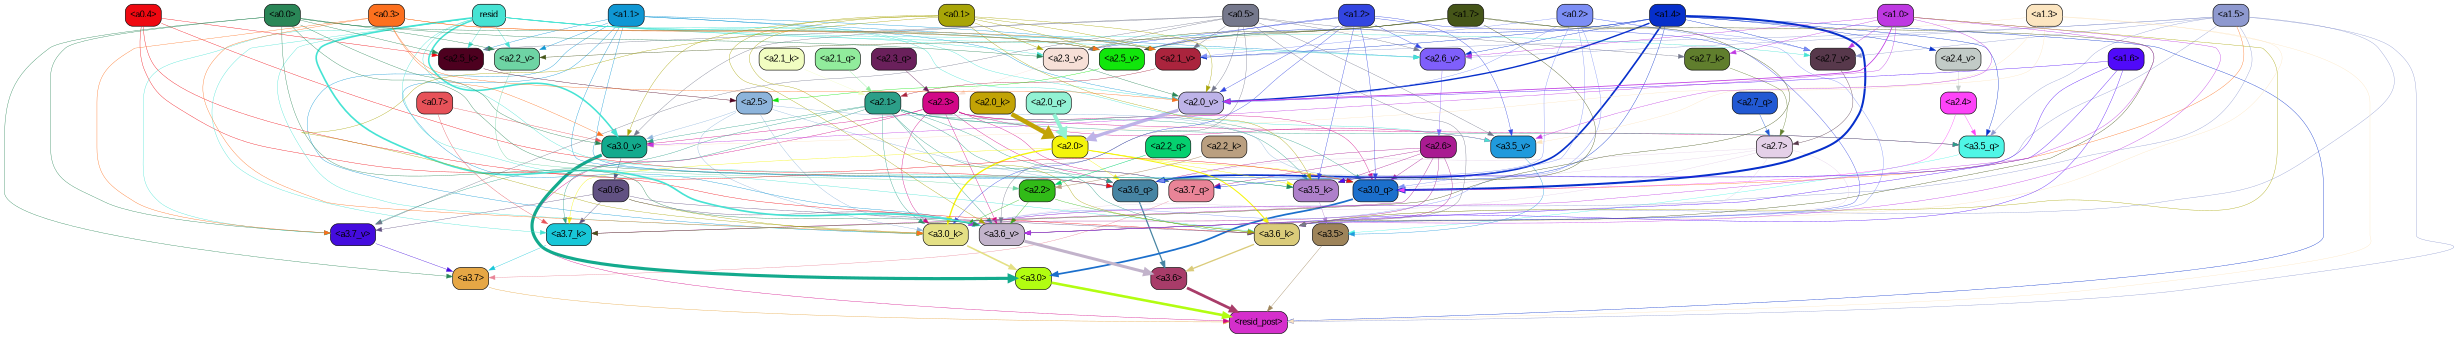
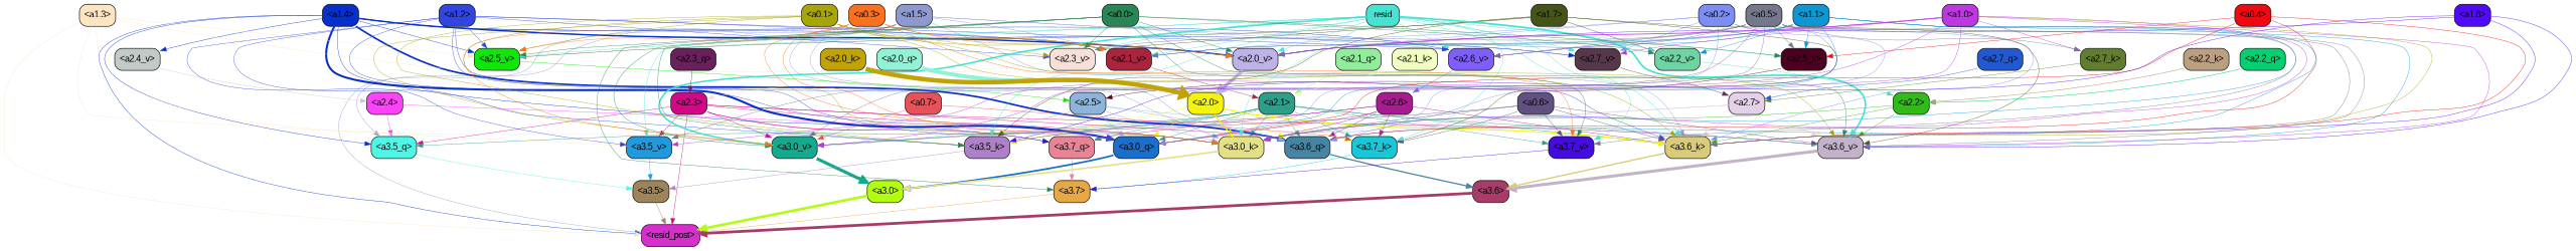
  strict digraph {
    fontname="Liberation Sans"
    splines=true
    node [color=black fontname="Liberation Sans" shape=box style="filled, rounded"]
    edge [color="#46e3d3" fontname="Liberation Sans" penwidth=0.6]
    "<a3.7>" [fillcolor="#e6a745"]
    "<resid_post>" [fillcolor="#d52fcc"]
    "<a3.6>" [fillcolor="#a83c69"]
    "<a3.5>" [fillcolor="#9e845a"]
    "<a3.0>" [fillcolor="#b2fd11"]
    "<a2.3>" [fillcolor="#d20887"]
    "<a3.7_q>" [fillcolor="#e98497"]
    "<a3.6_q>" [fillcolor="#4684a3"]
    "<a3.5_q>" [fillcolor="#4ff6e6"]
    "<a3.0_q>" [fillcolor="#1b6fcc"]
    "<a3.0_k>" [fillcolor="#e4e085"]
    "<a3.6_v>" [fillcolor="#c2b3cb"]
    "<a3.5_v>" [fillcolor="#209adc"]
    "<a3.0_v>" [fillcolor="#13aa8d"]
    "<a1.5>" [fillcolor="#8e99cf"]
    "<a3.6_k>" [fillcolor="#dacb7a"]
    "<a2.7_v>" [fillcolor="#57384b"]
    "<a2.6_v>" [fillcolor="#7f5ffb"]
    "<a2.1_v>" [fillcolor="#aa243d"]
    "<a2.7>" [fillcolor="#e4d0e8"]
    "<a2.6>" [fillcolor="#a91b91"]
    "<a2.1>" [fillcolor="#2c9f88"]
    "<a3.7_k>" [fillcolor="#18c7d8"]
    "<a3.5_k>" [fillcolor="#ae80ca"]
    "<a3.7_v>" [fillcolor="#440cde"]
    "<a1.4>" [fillcolor="#062fcb"]
    "<a2.5_v>" [fillcolor="#11e60b"]
    "<a2.4_v>" [fillcolor="#c2cbc7"]
    "<a2.0_v>" [fillcolor="#bdb3e8"]
    "<a2.5>" [fillcolor="#8db4db"]
    "<a2.4>" [fillcolor="#fd43f8"]
    "<a2.0>" [fillcolor="#f4f40b"]
    "<a1.3>" [fillcolor="#fce5c0"]
    "<a1.1>" [fillcolor="#0f97d4"]
    "<a2.5_k>" [fillcolor="#4d001f"]
    "<a2.2_v>" [fillcolor="#6ed4a4"]
    "<a2.2>" [fillcolor="#31bb18"]
    "<a0.4>" [fillcolor="#ef0911"]
    "<a0.2>" [fillcolor="#7c8ef5"]
    "<a1.2>" [fillcolor="#3245e1"]
    "<a2.3_v>" [fillcolor="#f7e0d7"]
    "<a1.7>" [fillcolor="#455518"]
    "<a0.7>" [fillcolor="#e75259"]
    "<a0.6>" [fillcolor="#615182"]
    n45 [fillcolor="#46e3d3" label=resid]
    "<a1.6>" [fillcolor="#500af9"]
    "<a1.0>" [fillcolor="#be38e2"]
    "<a2.7_k>" [fillcolor="#607e2d"]
    "<a0.5>" [fillcolor="#75788c"]
    "<a0.1>" [fillcolor="#a8a507"]
    "<a0.0>" [fillcolor="#2a8657"]
    "<a0.3>" [fillcolor="#fd701e"]
    "<a2.7_q>" [fillcolor="#2259d3"]
    "<a2.3_q>" [fillcolor="#6a205b"]
    "<a2.2_q>" [fillcolor="#05d06f"]
    "<a2.1_q>" [fillcolor="#91ec9c"]
    "<a2.0_q>" [fillcolor="#92f2d4"]
    "<a2.2_k>" [fillcolor="#ba9f80"]
    "<a2.1_k>" [fillcolor="#f1fdc1"]
    "<a2.0_k>" [fillcolor="#c2a305"]
    "<a3.7>" -> "<resid_post>" [color="#e6a745" penwidth=0.6239100098609924]
    "<a3.6>" -> "<resid_post>" [color="#a83c69" penwidth=4.569062113761902]
    "<a3.5>" -> "<resid_post>" [color="#9e845a"]
    "<a3.0>" -> "<resid_post>" [color="#b2fd11" penwidth=4.283544182777405]
    "<a2.3>" -> "<resid_post>" [color="#d20887"]
    "<a2.3>" -> "<a3.7_q>" [color="#d20887"]
    "<a2.3>" -> "<a3.6_q>" [color="#d20887"]
    "<a2.3>" -> "<a3.5_q>" [color="#d20887"]
    "<a2.3>" -> "<a3.0_q>" [color="#d20887"]
    "<a2.3>" -> "<a3.0_k>" [color="#d20887"]
    "<a2.3>" -> "<a3.6_v>" [color="#d20887"]
    "<a2.3>" -> "<a3.5_v>" [color="#d20887"]
    "<a2.3>" -> "<a3.0_v>" [color="#d20887"]
    "<a3.7_q>" -> "<a3.7>" [color="#e98497"]
    "<a3.6_q>" -> "<a3.6>" [color="#4684a3" penwidth=2.0344843566417694]
    "<a3.5_q>" -> "<a3.5>" [color="#4ff6e6"]
    "<a3.0_q>" -> "<a3.0>" [color="#1b6fcc" penwidth=2.863015294075012]
    "<a3.0_k>" -> "<a3.0>" [color="#e4e085" penwidth=2.6323853135108948]
    "<a3.6_v>" -> "<a3.6>" [color="#c2b3cb" penwidth=4.972373723983765]
    "<a3.5_v>" -> "<a3.5>" [color="#209adc"]
    "<a3.0_v>" -> "<a3.0>" [color="#13aa8d" penwidth=5.1638524532318115]
    "<a1.5>" -> "<resid_post>" [color="#8e99cf"]
    "<a1.5>" -> "<a3.6_q>" [color="#8e99cf"]
    "<a1.5>" -> "<a3.5_q>" [color="#8e99cf"]
    "<a1.5>" -> "<a3.0_q>" [color="#fd701e"]
    "<a1.5>" -> "<a3.0_k>" [color="#8e99cf"]
    "<a1.5>" -> "<a3.6_k>" [color="#8e99cf"]
    "<a1.5>" -> "<a2.7_v>" [color="#8e99cf"]
    "<a1.5>" -> "<a2.6_v>" [color="#8e99cf"]
    "<a1.5>" -> "<a2.1_v>" [color="#8e99cf"]
    "<a3.6_k>" -> "<a3.6>" [color="#dacb7a" penwidth=2.1770318150520325]
    "<a2.7_v>" -> "<a2.7>" [color="#57384b"]
    "<a2.6_v>" -> "<a2.6>" [color="#7f5ffb"]
    "<a2.1_v>" -> "<a2.1>" [color="#aa243d"]
    "<a2.7>" -> "<a3.6_q>" [color="#e4d0e8"]
    "<a2.7>" -> "<a3.0_q>" [color="#e4d0e8"]
    "<a2.7>" -> "<a3.0_k>" [color="#e4d0e8"]
    "<a2.7>" -> "<a3.6_v>" [color="#e4d0e8"]
    "<a2.7>" -> "<a3.6_k>" [color="#e4d0e8"]
    "<a2.6>" -> "<a3.7_q>" [color="#a91b91"]
    "<a2.6>" -> "<a3.6_q>" [color="#a91b91"]
    "<a2.6>" -> "<a3.0_q>" [color="#a91b91"]
    "<a2.6>" -> "<a3.0_k>" [color="#a91b91"]
    "<a2.6>" -> "<a3.6_k>" [color="#a91b91"]
    "<a2.6>" -> "<a3.7_k>" [color="#a91b91"]
    "<a2.6>" -> "<a3.5_k>" [color="#a91b91"]
    "<a2.1>" -> "<a3.7_q>" [color="#2c9f88"]
    "<a2.1>" -> "<a3.6_q>" [color="#2c9f88"]
    "<a2.1>" -> "<a3.5_q>" [color="#2c9f88"]
    "<a2.1>" -> "<a3.0_q>" [color="#2c9f88"]
    "<a2.1>" -> "<a3.0_k>" [color="#2c9f88"]
    "<a2.1>" -> "<a3.6_v>" [color="#2c9f88"]
    "<a2.1>" -> "<a3.0_v>" [color="#2c9f88"]
    "<a2.1>" -> "<a3.6_k>" [color="#2c9f88"]
    "<a2.1>" -> "<a3.7_k>" [color="#2c9f88"]
    "<a2.1>" -> "<a3.5_k>" [color="#2c9f88"]
    "<a2.1>" -> "<a3.7_v>" [color="#2c9f88"]
    "<a3.7_k>" -> "<a3.7>" [color="#18c7d8"]
    "<a3.5_k>" -> "<a3.5>" [color="#ae80ca"]
    "<a3.7_v>" -> "<a3.7>" [color="#440cde"]
    "<a1.4>" -> "<resid_post>" [color="#062fcb"]
    "<a1.4>" -> "<a3.7_q>" [color="#062fcb"]
    "<a1.4>" -> "<a3.6_q>" [color="#062fcb" penwidth=2.7536282539367676]
    "<a1.4>" -> "<a3.5_q>" [color="#062fcb"]
    "<a1.4>" -> "<a3.0_q>" [color="#062fcb" penwidth=3.3369133472442627]
    "<a1.4>" -> "<a2.7_v>" [color="#062fcb"]
    "<a1.4>" -> "<a2.6_v>" [color="#062fcb"]
    "<a1.4>" -> "<a2.1_v>" [color="#062fcb"]
    "<a1.4>" -> "<a2.5_v>" [color="#062fcb"]
    "<a1.4>" -> "<a2.4_v>" [color="#062fcb"]
    "<a1.4>" -> "<a2.0_v>" [color="#062fcb" penwidth=2.2818827629089355]
    "<a2.5_v>" -> "<a2.5>" [color="#11e60b"]
    "<a2.4_v>" -> "<a2.4>" [color="#c2cbc7"]
    "<a2.0_v>" -> "<a2.0>" [color="#bdb3e8" penwidth=5.395828627049923]
    "<a2.5>" -> "<a3.6_q>" [color="#8db4db"]
    "<a2.5>" -> "<a3.0_q>" [color="#8db4db"]
    "<a2.5>" -> "<a3.0_k>" [color="#8db4db"]
    "<a2.5>" -> "<a3.6_v>" [color="#8db4db"]
    "<a2.5>" -> "<a3.0_v>" [color="#8db4db"]
    "<a2.4>" -> "<a3.5_q>" [color="#fd43f8"]
    "<a2.4>" -> "<a3.0_q>" [color="#fd43f8"]
    "<a2.0>" -> "<a3.6_q>" [color="#f4f40b"]
    "<a2.0>" -> "<a3.0_q>" [color="#f4f40b"]
    "<a2.0>" -> "<a3.0_k>" [color="#f4f40b" penwidth=2.239806979894638]
    "<a2.0>" -> "<a3.6_k>" [color="#f4f40b" penwidth=1.7047871947288513]
    "<a2.0>" -> "<a3.7_k>" [color="#f4f40b"]
    "<a2.0>" -> "<a3.5_k>" [color="#f4f40b"]
    "<a1.3>" -> "<resid_post>" [color="#fce5c0"]
    "<a1.3>" -> "<a3.6_v>" [color="#fce5c0"]
    "<a1.3>" -> "<a3.5_v>" [color="#fce5c0"]
    "<a1.3>" -> "<a3.0_v>" [color="#fce5c0"]
    "<a1.3>" -> "<a2.5_v>" [color="#fce5c0"]
    "<a1.1>" -> "<a3.6_q>" [color="#0f97d4"]
    "<a1.1>" -> "<a3.0_q>" [color="#0f97d4"]
    "<a1.1>" -> "<a3.0_k>" [color="#0f97d4"]
    "<a1.1>" -> "<a3.6_v>" [color="#0f97d4"]
    "<a1.1>" -> "<a2.6_v>" [color="#0f97d4"]
    "<a1.1>" -> "<a2.1_v>" [color="#0f97d4"]
    "<a1.1>" -> "<a2.0_v>" [color="#0f97d4"]
    "<a1.1>" -> "<a2.5_k>" [color="#0f97d4"]
    "<a1.1>" -> "<a2.2_v>" [color="#0f97d4"]
    "<a2.5_k>" -> "<a2.5>" [color="#4d001f"]
    "<a2.2_v>" -> "<a2.2>" [color="#6ed4a4"]
    "<a2.2>" -> "<a3.0_k>" [color="#31bb18"]
    "<a2.2>" -> "<a3.6_v>" [color="#31bb18"]
    "<a2.2>" -> "<a3.6_k>" [color="#31bb18"]
    "<a0.4>" -> "<a3.6_q>" [color="#ef0911"]
    "<a0.4>" -> "<a3.0_q>" [color="#ef0911"]
    "<a0.4>" -> "<a3.6_k>" [color="#ef0911"]
    "<a0.4>" -> "<a2.5_k>" [color="#ef0911"]
    "<a0.2>" -> "<a3.6_q>" [color="#7c8ef5"]
    "<a0.2>" -> "<a3.0_q>" [color="#7c8ef5"]
    "<a0.2>" -> "<a3.0_k>" [color="#7c8ef5"]
    "<a0.2>" -> "<a3.6_k>" [color="#7c8ef5"]
    "<a0.2>" -> "<a2.7_v>" [color="#7c8ef5"]
    "<a0.2>" -> "<a2.1_v>" [color="#7c8ef5"]
    "<a0.2>" -> "<a2.0_v>" [color="#7c8ef5"]
    "<a1.2>" -> "<a3.0_q>" [color="#3245e1"]
    "<a1.2>" -> "<a3.0_k>" [color="#3245e1"]
    "<a1.2>" -> "<a3.5_v>" [color="#3245e1"]
    "<a1.2>" -> "<a3.6_k>" [color="#3245e1"]
    "<a1.2>" -> "<a2.6_v>" [color="#3245e1"]
    "<a1.2>" -> "<a3.5_k>" [color="#3245e1"]
    "<a1.2>" -> "<a2.5_v>" [color="#3245e1"]
    "<a1.2>" -> "<a2.0_v>" [color="#3245e1"]
    "<a1.2>" -> "<a2.3_v>" [color="#3245e1"]
    "<a2.3_v>" -> "<a2.3>" [color="#f7e0d7"]
    "<a1.7>" -> "<a3.6_v>" [color="#455518"]
    "<a1.7>" -> "<a3.7_k>" [color="#455518"]
    "<a1.7>" -> "<a3.5_k>" [color="#455518"]
    "<a1.7>" -> "<a2.5_v>" [color="#455518"]
    "<a1.7>" -> "<a2.2_v>" [color="#455518"]
    "<a1.7>" -> "<a2.3_v>" [color="#455518"]
    "<a0.7>" -> "<a3.0_v>" [color="#e75259"]
    "<a0.7>" -> "<a3.7_k>" [color="#e75259"]
-   "<a0.6>" -> "<a3.0_k>" [color="#a8a507"]
+   "<a0.6>" -> "<a3.0_k>" [color="#615182"]
    "<a0.6>" -> "<a3.6_v>" [color="#615182"]
-   "<a3.0_v>" -> "<a0.6>" [color="#615182"]
+   "<a0.6>" -> "<a3.0_v>" [color="#615182"]
    "<a0.6>" -> "<a3.6_k>" [color="#615182"]
    "<a0.6>" -> "<a3.7_k>" [color="#615182"]
    "<a0.6>" -> "<a3.7_v>" [color="#615182"]
    n45 -> "<a3.0_k>"
    n45 -> "<a3.6_v>" [penwidth=2.7369276881217957]
    n45 -> "<a3.5_v>"
    n45 -> "<a3.0_v>" [penwidth=2.5778204202651978]
    n45 -> "<a3.6_k>"
    n45 -> "<a2.7_v>"
    n45 -> "<a2.6_v>"
    n45 -> "<a2.1_v>"
    n45 -> "<a3.7_k>"
    n45 -> "<a3.5_k>"
    n45 -> "<a3.7_v>"
    n45 -> "<a2.5_v>"
    n45 -> "<a2.0_v>"
    n45 -> "<a2.5_k>"
    n45 -> "<a2.2_v>" [penwidth=0.6175012588500977]
    n45 -> "<a2.3_v>"
    "<a1.6>" -> "<a3.6_v>" [color="#500af9"]
    "<a1.6>" -> "<a3.6_k>" [color="#500af9"]
    "<a1.6>" -> "<a3.5_k>" [color="#500af9"]
    "<a1.6>" -> "<a2.0_v>" [color="#500af9"]
    "<a1.0>" -> "<a3.0_k>" [color="#be38e2"]
    "<a1.0>" -> "<a3.6_v>" [color="#be38e2"]
    "<a1.0>" -> "<a3.5_v>" [color="#be38e2"]
    "<a1.0>" -> "<a3.0_v>" [color="#be38e2"]
    "<a1.0>" -> "<a3.6_k>" [color="#a8a507"]
    "<a1.0>" -> "<a2.7_v>" [color="#be38e2"]
    "<a1.0>" -> "<a2.6_v>" [color="#be38e2"]
    "<a1.0>" -> "<a2.0_v>" [color="#be38e2" penwidth=1.2978954315185547]
    "<a1.0>" -> "<a2.7_k>" [color="#be38e2"]
    "<a2.7_k>" -> "<a2.7>" [color="#607e2d"]
    "<a0.5>" -> "<a3.6_v>" [color="#75788c"]
    "<a0.5>" -> "<a3.5_v>" [color="#75788c"]
    "<a0.5>" -> "<a3.0_v>" [color="#75788c"]
    "<a0.5>" -> "<a3.6_k>" [color="#75788c"]
    "<a0.5>" -> "<a2.6_v>" [color="#75788c"]
    "<a0.5>" -> "<a2.1_v>" [color="#75788c"]
    "<a0.5>" -> "<a3.7_v>" [color="#75788c"]
    "<a0.5>" -> "<a2.0_v>" [color="#75788c"]
    "<a0.5>" -> "<a2.5_k>" [color="#75788c"]
    "<a0.5>" -> "<a2.3_v>" [color="#75788c"]
    "<a0.5>" -> "<a2.7_k>" [color="#75788c"]
    "<a0.1>" -> "<a3.0_k>" [color="#a8a507"]
    "<a0.1>" -> "<a3.6_v>" [color="#a8a507"]
    "<a0.1>" -> "<a3.0_v>" [color="#a8a507"]
    "<a0.1>" -> "<a3.6_k>" [color="#a8a507"]
    "<a0.1>" -> "<a2.1_v>" [color="#a8a507"]
    "<a0.1>" -> "<a3.5_k>" [color="#a8a507"]
    "<a0.1>" -> "<a2.5_v>" [color="#a8a507"]
    "<a0.1>" -> "<a2.0_v>" [color="#a8a507"]
    "<a0.1>" -> "<a2.3_v>" [color="#a8a507"]
    "<a0.0>" -> "<a3.7>" [color="#2a8657"]
    "<a0.0>" -> "<a3.6_v>" [color="#2a8657"]
    "<a0.0>" -> "<a3.0_v>" [color="#2a8657"]
    "<a0.0>" -> "<a3.5_k>" [color="#2a8657"]
    "<a0.0>" -> "<a3.7_v>" [color="#2a8657"]
    "<a0.0>" -> "<a2.5_v>" [color="#2a8657"]
-   "<a2.3_v>" -> "<a2.0_v>" [color="#2a8657"]
+   "<a0.0>" -> "<a2.0_v>" [color="#2a8657"]
    "<a0.0>" -> "<a2.5_k>" [color="#2a8657"]
    "<a0.0>" -> "<a2.2_v>" [color="#2a8657"]
    "<a0.0>" -> "<a2.3_v>" [color="#2a8657"]
    "<a0.3>" -> "<a3.0_k>" [color="#fd701e"]
    "<a0.3>" -> "<a3.0_v>" [color="#fd701e"]
    "<a0.3>" -> "<a2.1_v>" [color="#fd701e"]
    "<a0.3>" -> "<a3.7_v>" [color="#fd701e"]
    "<a0.3>" -> "<a2.5_v>" [color="#fd701e"]
    "<a0.3>" -> "<a2.0_v>" [color="#fd701e"]
    "<a2.7_q>" -> "<a2.7>" [color="#2259d3"]
    "<a2.3_q>" -> "<a2.3>" [color="#6a205b"]
    "<a2.2_q>" -> "<a2.2>" [color="#05d06f" penwidth=0.7441773414611816]
    "<a2.1_q>" -> "<a2.1>" [color="#91ec9c"]
    "<a2.0_q>" -> "<a2.0>" [color="#92f2d4" penwidth=6.422367453575134]
    "<a2.2_k>" -> "<a2.2>" [color="#ba9f80" penwidth=0.8810110092163086]
    "<a2.1_k>" -> "<a2.1>" [color="#f1fdc1"]
    "<a2.0_k>" -> "<a2.0>" [color="#c2a305" penwidth=7.398894429206848]
  }
